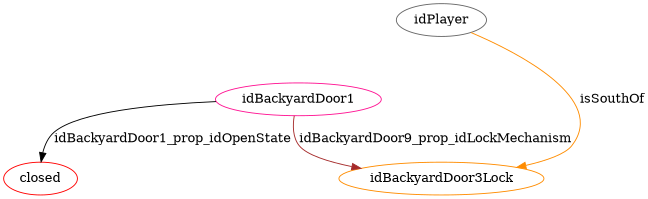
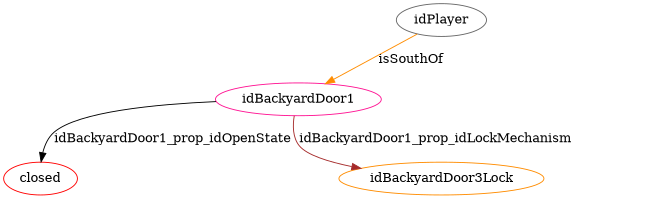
  strict digraph {
    edge [edge_type=property]
    idPlayer [color=gray40 node_type=entity_node root=root]
    idBackyardDoor1 [color=deeppink]
    closed [color=red]
    n4 [color=darkorange label=idBackyardDoor3Lock]
-   idPlayer -> n4 [color=darkorange edge_type=relationship label=isSouthOf]
+   idPlayer -> idBackyardDoor1 [color=darkorange edge_type=relationship label=isSouthOf]
    idBackyardDoor1 -> closed [color=black label=idBackyardDoor1_prop_idOpenState]
-   idBackyardDoor1 -> n4 [color=brown label=idBackyardDoor9_prop_idLockMechanism]
+   idBackyardDoor1 -> n4 [color=brown label=idBackyardDoor1_prop_idLockMechanism]
  }
